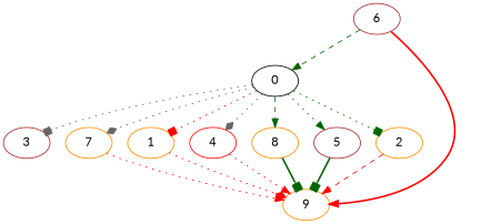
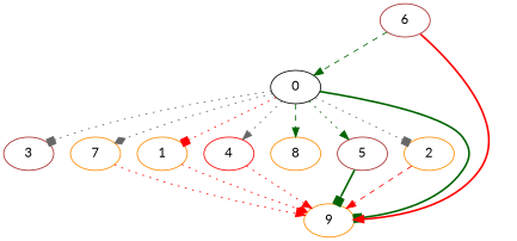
  digraph {
    "Duplicate states"=0
    GraphType=F_J
    "Max states in OPEN"=0
    Modes="120000ms; topo-ordered tasks, ; Pruning: task equivalence, fixed order ready list, ; F-value: ; Optimisation: best schedule length (SL) optimisation on equal, "
    NumberOfTasks=10
    "Pruned using list schedule length"=173
    "States removed from OPEN"=0
    TargetSystem="Homogeneous-2"
    "Time to schedule (ms)"=119
    "Total idle time"=60
    "Total schedule length"=84
    "Total sequential time"=84
    "Total states created"=346
    fontname=Lato
    node [Processor=0 Weight=10 color=darkorange fontname=Lato]
    edge [Weight=49 arrowhead=normal color=red fontname=Lato style=dotted]
    0 ["Finish time"=4 "Start time"=0 Weight=4 color=black]
    3 ["Finish time"=10 "Start time"=4 Weight=6 color=brown]
    7 ["Finish time"=27 "Start time"=19 Weight=8]
    1 ["Finish time"=37 "Start time"=27]
    4 ["Finish time"=47 "Start time"=37 color=red]
    8 ["Finish time"=57 "Start time"=47]
    5 ["Finish time"=64 "Start time"=57 Weight=7 color=brown]
    2 ["Finish time"=74 "Start time"=64]
    6 ["Finish time"=19 "Start time"=10 Weight=9 color=brown]
    9 ["Finish time"=84 "Start time"=74]
    0 -> 3 [Weight=30 arrowhead=box color=gray40]
    0 -> 7 [arrowhead=diamond color=gray40]
    0 -> 1 [arrowhead=box]
-   0 -> 4 [Weight=20 arrowhead=diamond color=gray40]
+   0 -> 4 [Weight=20 color=gray40]
    0 -> 8 [Weight=59 color=darkgreen style=dashed]
    0 -> 5 [Weight=20 color=darkgreen]
-   0 -> 2 [Weight=69 arrowhead=box color=darkgreen]
+   0 -> 2 [Weight=69 arrowhead=box color=gray40]
    7 -> 9 [Weight=69]
    1 -> 9 [Weight=59 arrowhead=diamond]
    4 -> 9 [Weight=59]
-   8 -> 9 [arrowhead=box color=darkgreen style=bold]
+   0 -> 9 [arrowhead=box color=darkgreen style=bold]
    5 -> 9 [arrowhead=box color=darkgreen style=bold]
    2 -> 9 [Weight=40 style=dashed]
    6 -> 0 [Weight=69 color=darkgreen style=dashed]
    6 -> 9 [Weight=69 style=bold]
  }
